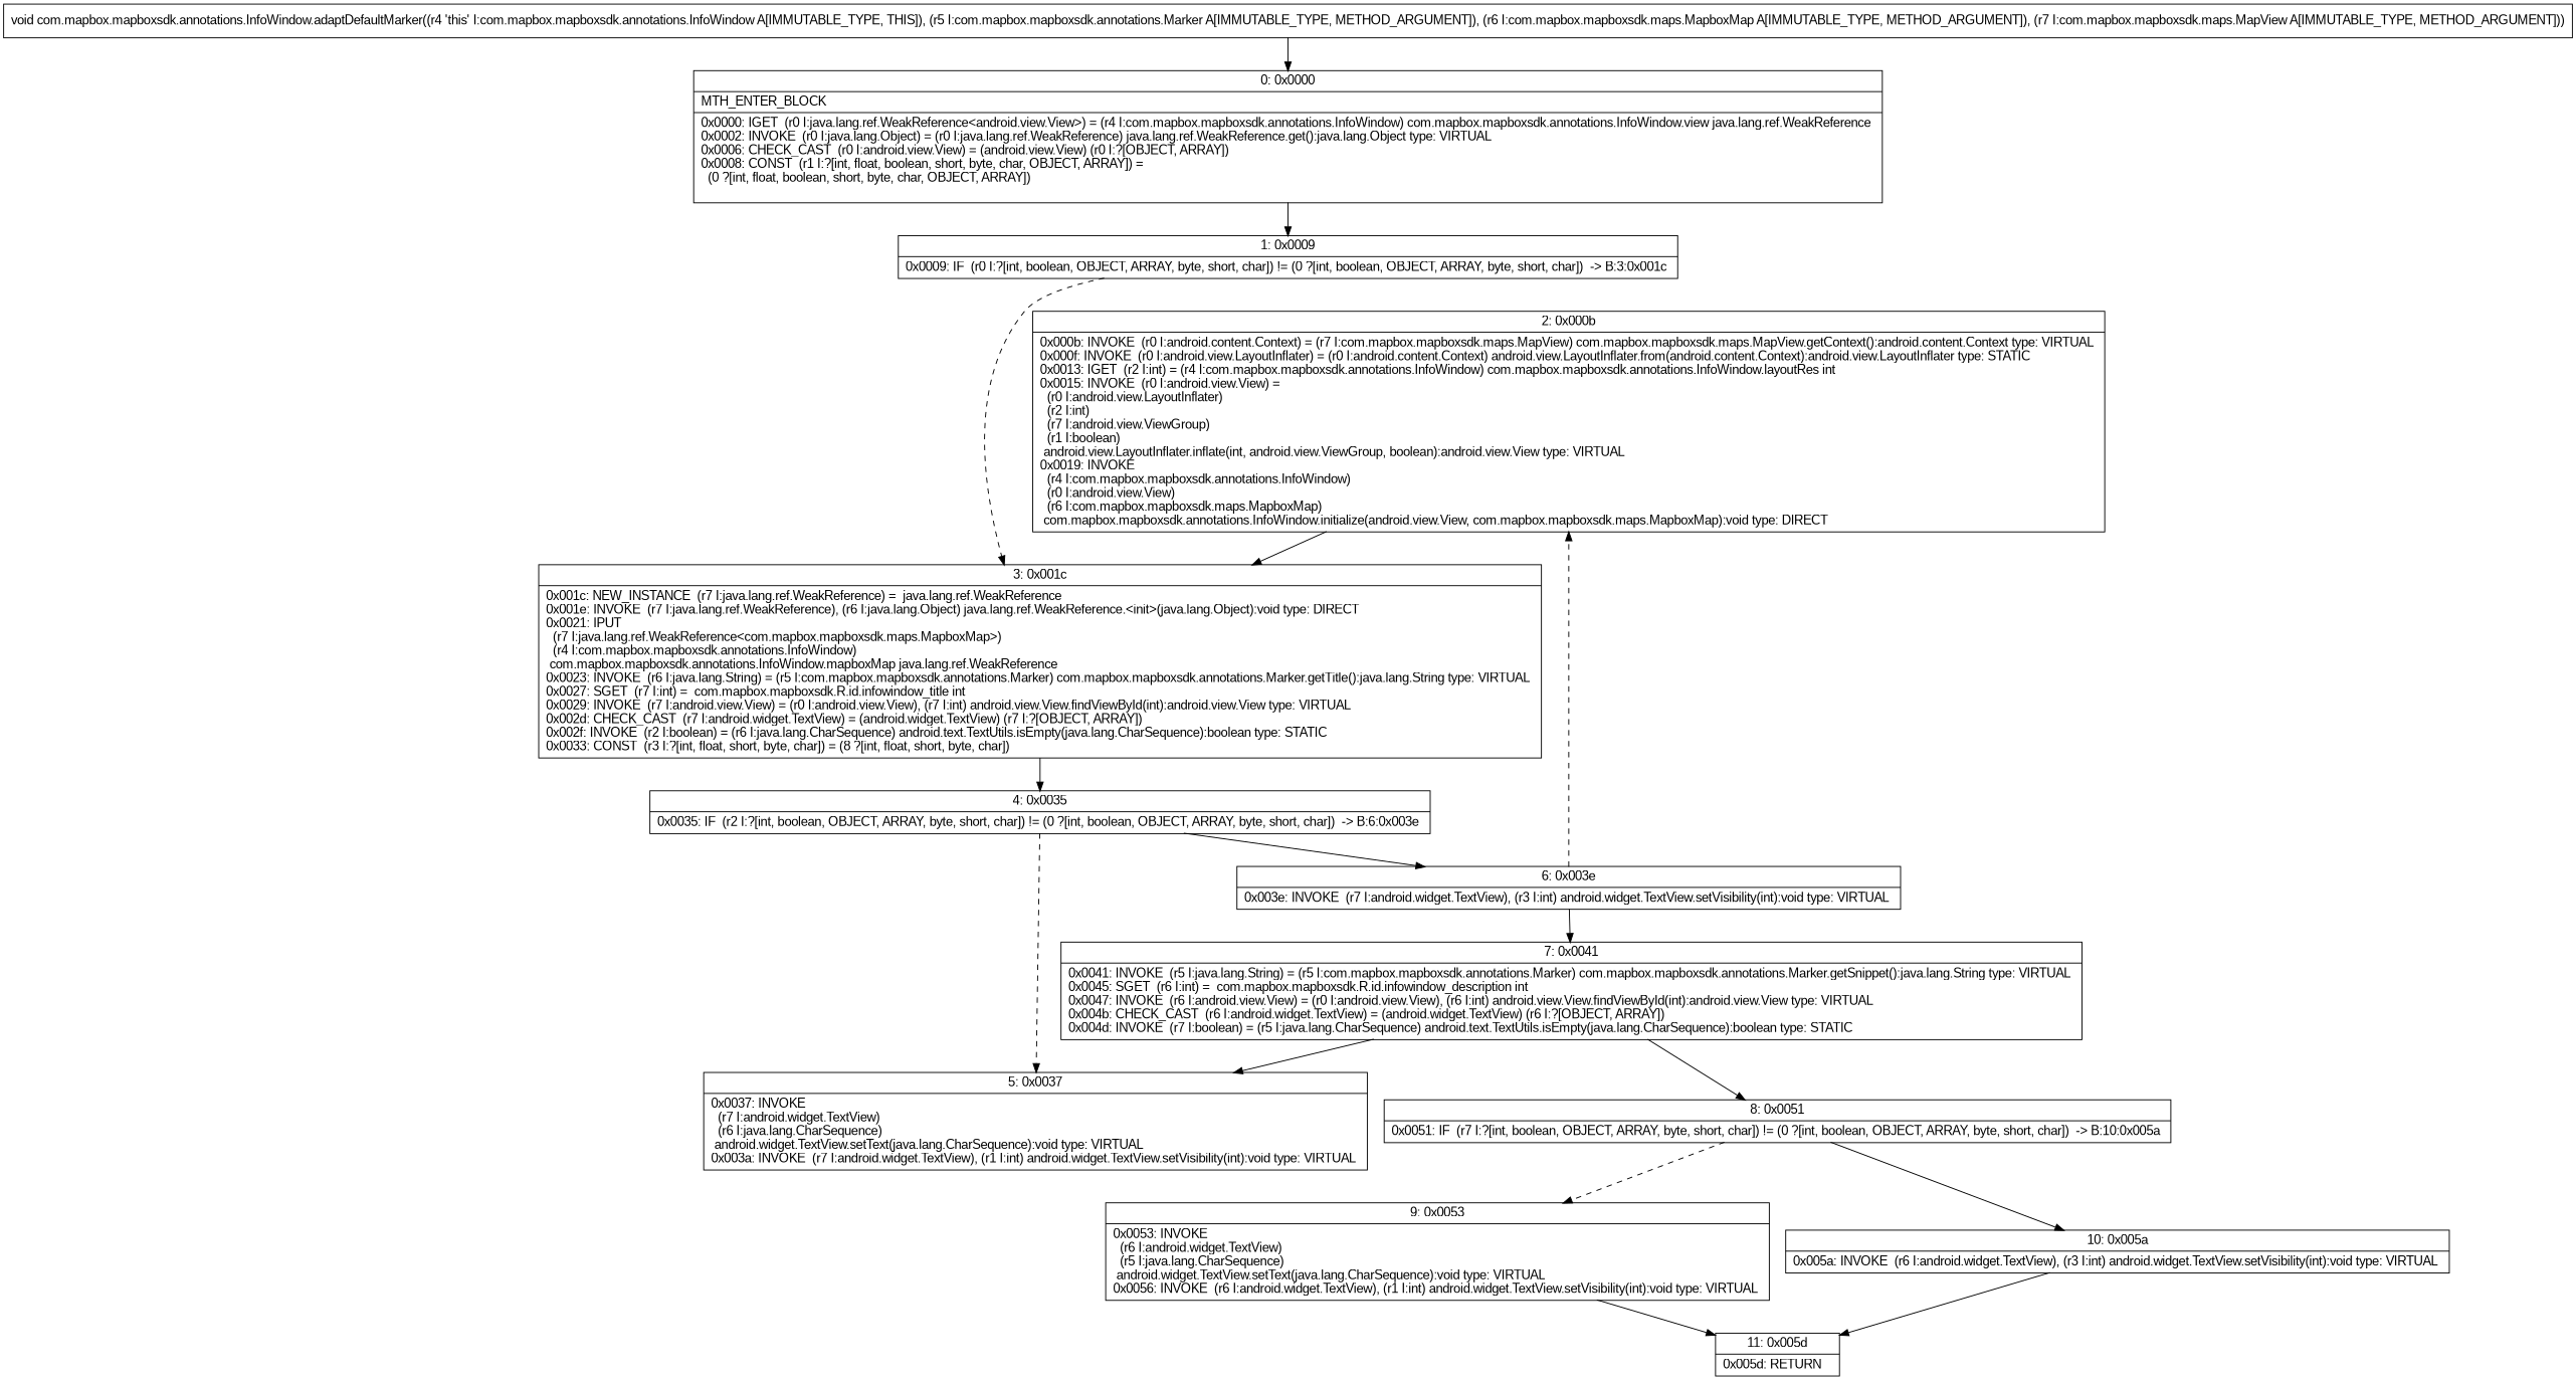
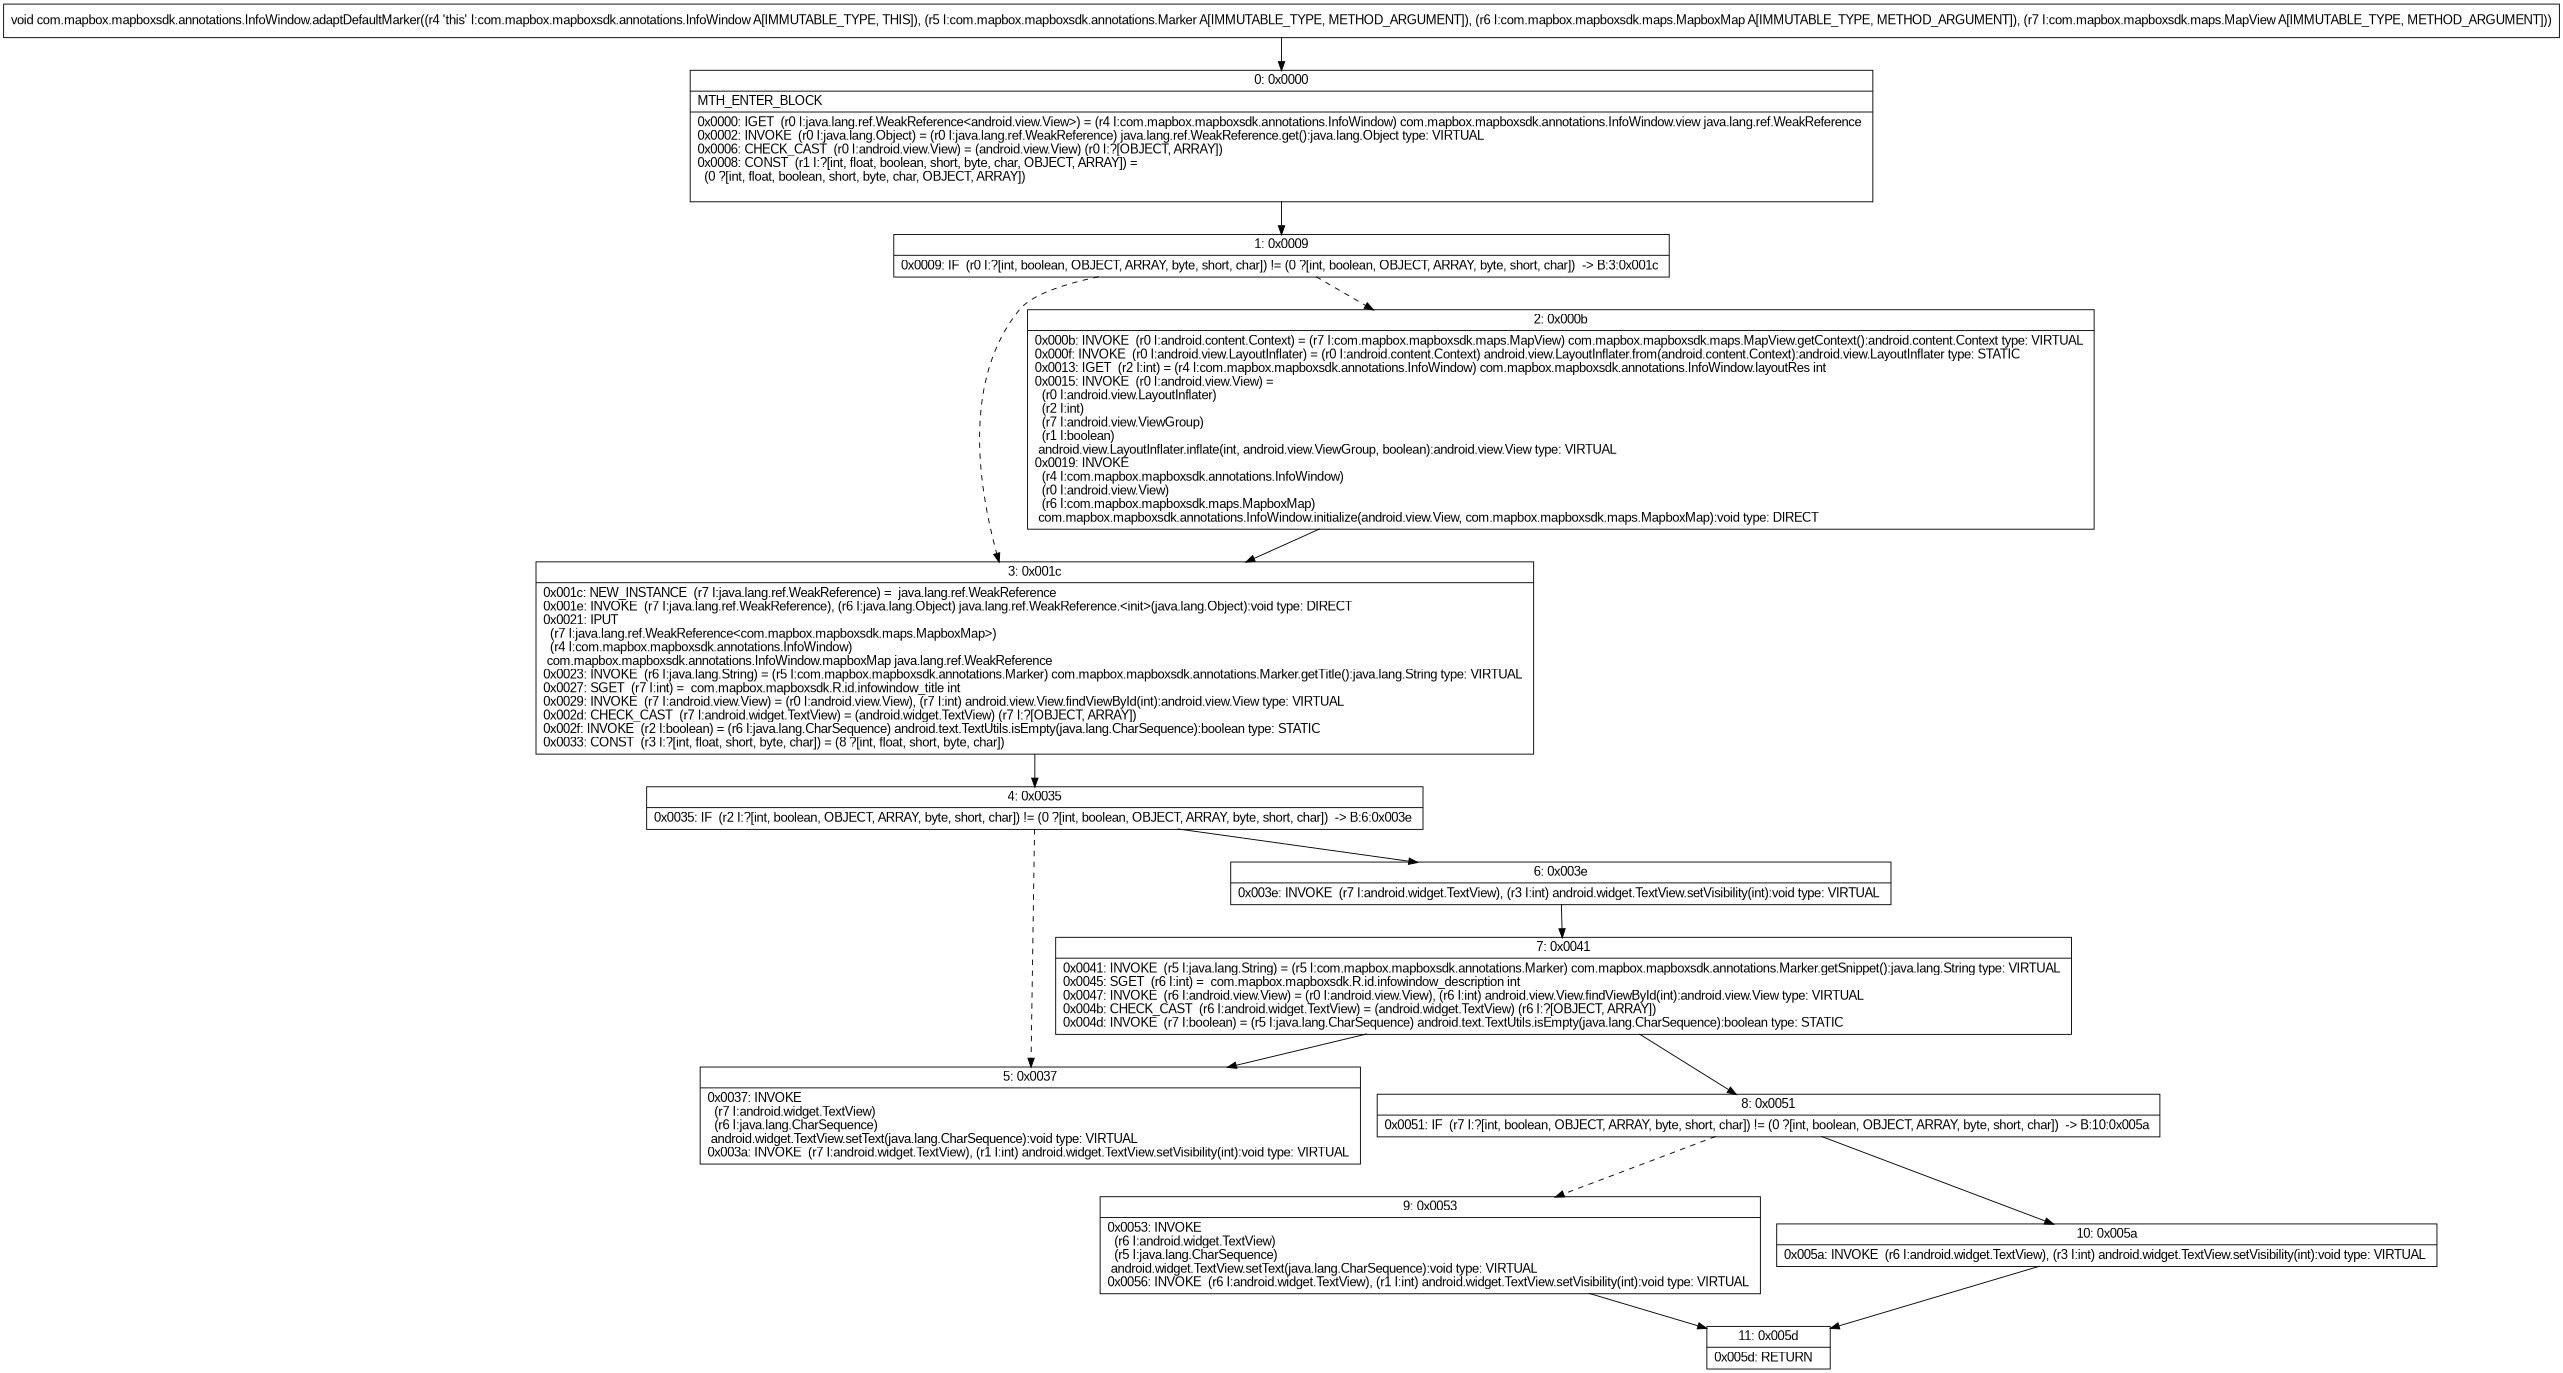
  digraph {
    fontname="Liberation Sans"
    node [fontname="Liberation Sans" shape=record]
    edge [fontname="Liberation Sans"]
    n1 [label="{0\:\ 0x0000|MTH_ENTER_BLOCK\l|0x0000: IGET  (r0 I:java.lang.ref.WeakReference\<android.view.View\>) = (r4 I:com.mapbox.mapboxsdk.annotations.InfoWindow) com.mapbox.mapboxsdk.annotations.InfoWindow.view java.lang.ref.WeakReference \l0x0002: INVOKE  (r0 I:java.lang.Object) = (r0 I:java.lang.ref.WeakReference) java.lang.ref.WeakReference.get():java.lang.Object type: VIRTUAL \l0x0006: CHECK_CAST  (r0 I:android.view.View) = (android.view.View) (r0 I:?[OBJECT, ARRAY]) \l0x0008: CONST  (r1 I:?[int, float, boolean, short, byte, char, OBJECT, ARRAY]) = \l  (0 ?[int, float, boolean, short, byte, char, OBJECT, ARRAY])\l \l}"]
    n2 [label="{1\:\ 0x0009|0x0009: IF  (r0 I:?[int, boolean, OBJECT, ARRAY, byte, short, char]) != (0 ?[int, boolean, OBJECT, ARRAY, byte, short, char])  \-\> B:3:0x001c \l}"]
    n3 [label="{2\:\ 0x000b|0x000b: INVOKE  (r0 I:android.content.Context) = (r7 I:com.mapbox.mapboxsdk.maps.MapView) com.mapbox.mapboxsdk.maps.MapView.getContext():android.content.Context type: VIRTUAL \l0x000f: INVOKE  (r0 I:android.view.LayoutInflater) = (r0 I:android.content.Context) android.view.LayoutInflater.from(android.content.Context):android.view.LayoutInflater type: STATIC \l0x0013: IGET  (r2 I:int) = (r4 I:com.mapbox.mapboxsdk.annotations.InfoWindow) com.mapbox.mapboxsdk.annotations.InfoWindow.layoutRes int \l0x0015: INVOKE  (r0 I:android.view.View) = \l  (r0 I:android.view.LayoutInflater)\l  (r2 I:int)\l  (r7 I:android.view.ViewGroup)\l  (r1 I:boolean)\l android.view.LayoutInflater.inflate(int, android.view.ViewGroup, boolean):android.view.View type: VIRTUAL \l0x0019: INVOKE  \l  (r4 I:com.mapbox.mapboxsdk.annotations.InfoWindow)\l  (r0 I:android.view.View)\l  (r6 I:com.mapbox.mapboxsdk.maps.MapboxMap)\l com.mapbox.mapboxsdk.annotations.InfoWindow.initialize(android.view.View, com.mapbox.mapboxsdk.maps.MapboxMap):void type: DIRECT \l}"]
    n4 [label="{3\:\ 0x001c|0x001c: NEW_INSTANCE  (r7 I:java.lang.ref.WeakReference) =  java.lang.ref.WeakReference \l0x001e: INVOKE  (r7 I:java.lang.ref.WeakReference), (r6 I:java.lang.Object) java.lang.ref.WeakReference.\<init\>(java.lang.Object):void type: DIRECT \l0x0021: IPUT  \l  (r7 I:java.lang.ref.WeakReference\<com.mapbox.mapboxsdk.maps.MapboxMap\>)\l  (r4 I:com.mapbox.mapboxsdk.annotations.InfoWindow)\l com.mapbox.mapboxsdk.annotations.InfoWindow.mapboxMap java.lang.ref.WeakReference \l0x0023: INVOKE  (r6 I:java.lang.String) = (r5 I:com.mapbox.mapboxsdk.annotations.Marker) com.mapbox.mapboxsdk.annotations.Marker.getTitle():java.lang.String type: VIRTUAL \l0x0027: SGET  (r7 I:int) =  com.mapbox.mapboxsdk.R.id.infowindow_title int \l0x0029: INVOKE  (r7 I:android.view.View) = (r0 I:android.view.View), (r7 I:int) android.view.View.findViewById(int):android.view.View type: VIRTUAL \l0x002d: CHECK_CAST  (r7 I:android.widget.TextView) = (android.widget.TextView) (r7 I:?[OBJECT, ARRAY]) \l0x002f: INVOKE  (r2 I:boolean) = (r6 I:java.lang.CharSequence) android.text.TextUtils.isEmpty(java.lang.CharSequence):boolean type: STATIC \l0x0033: CONST  (r3 I:?[int, float, short, byte, char]) = (8 ?[int, float, short, byte, char]) \l}"]
    n5 [label="{4\:\ 0x0035|0x0035: IF  (r2 I:?[int, boolean, OBJECT, ARRAY, byte, short, char]) != (0 ?[int, boolean, OBJECT, ARRAY, byte, short, char])  \-\> B:6:0x003e \l}"]
    n6 [label="{5\:\ 0x0037|0x0037: INVOKE  \l  (r7 I:android.widget.TextView)\l  (r6 I:java.lang.CharSequence)\l android.widget.TextView.setText(java.lang.CharSequence):void type: VIRTUAL \l0x003a: INVOKE  (r7 I:android.widget.TextView), (r1 I:int) android.widget.TextView.setVisibility(int):void type: VIRTUAL \l}"]
    n7 [label="{6\:\ 0x003e|0x003e: INVOKE  (r7 I:android.widget.TextView), (r3 I:int) android.widget.TextView.setVisibility(int):void type: VIRTUAL \l}"]
    n8 [label="{7\:\ 0x0041|0x0041: INVOKE  (r5 I:java.lang.String) = (r5 I:com.mapbox.mapboxsdk.annotations.Marker) com.mapbox.mapboxsdk.annotations.Marker.getSnippet():java.lang.String type: VIRTUAL \l0x0045: SGET  (r6 I:int) =  com.mapbox.mapboxsdk.R.id.infowindow_description int \l0x0047: INVOKE  (r6 I:android.view.View) = (r0 I:android.view.View), (r6 I:int) android.view.View.findViewById(int):android.view.View type: VIRTUAL \l0x004b: CHECK_CAST  (r6 I:android.widget.TextView) = (android.widget.TextView) (r6 I:?[OBJECT, ARRAY]) \l0x004d: INVOKE  (r7 I:boolean) = (r5 I:java.lang.CharSequence) android.text.TextUtils.isEmpty(java.lang.CharSequence):boolean type: STATIC \l}"]
    n9 [label="{8\:\ 0x0051|0x0051: IF  (r7 I:?[int, boolean, OBJECT, ARRAY, byte, short, char]) != (0 ?[int, boolean, OBJECT, ARRAY, byte, short, char])  \-\> B:10:0x005a \l}"]
    n10 [label="{9\:\ 0x0053|0x0053: INVOKE  \l  (r6 I:android.widget.TextView)\l  (r5 I:java.lang.CharSequence)\l android.widget.TextView.setText(java.lang.CharSequence):void type: VIRTUAL \l0x0056: INVOKE  (r6 I:android.widget.TextView), (r1 I:int) android.widget.TextView.setVisibility(int):void type: VIRTUAL \l}"]
    n11 [label="{10\:\ 0x005a|0x005a: INVOKE  (r6 I:android.widget.TextView), (r3 I:int) android.widget.TextView.setVisibility(int):void type: VIRTUAL \l}"]
    n12 [label="{11\:\ 0x005d|0x005d: RETURN   \l}"]
    n13 [label="{void com.mapbox.mapboxsdk.annotations.InfoWindow.adaptDefaultMarker((r4 'this' I:com.mapbox.mapboxsdk.annotations.InfoWindow A[IMMUTABLE_TYPE, THIS]), (r5 I:com.mapbox.mapboxsdk.annotations.Marker A[IMMUTABLE_TYPE, METHOD_ARGUMENT]), (r6 I:com.mapbox.mapboxsdk.maps.MapboxMap A[IMMUTABLE_TYPE, METHOD_ARGUMENT]), (r7 I:com.mapbox.mapboxsdk.maps.MapView A[IMMUTABLE_TYPE, METHOD_ARGUMENT])) }"]
    n1 -> n2
-   n7 -> n3 [style=dashed]
+   n2 -> n3 [style=dashed]
    n2 -> n4 [style=dashed]
    n3 -> n4
    n4 -> n5
    n5 -> n6 [style=dashed]
    n5 -> n7
    n7 -> n8
    n8 -> n6
    n8 -> n9
    n9 -> n10 [style=dashed]
    n9 -> n11
    n10 -> n12
    n11 -> n12
    n13 -> n1
  }
